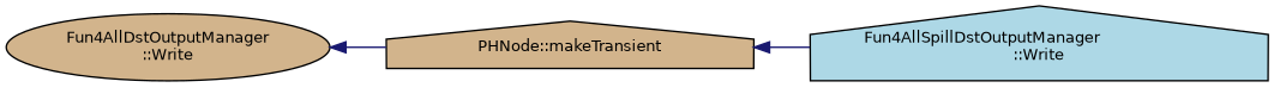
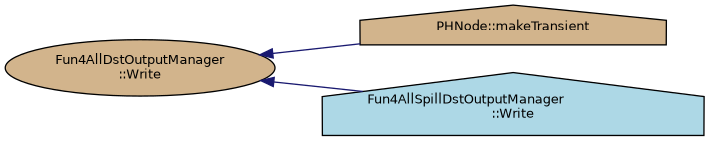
  digraph {
    fontname="DejaVu Sans"
    rankdir=LR
    node [color=black fillcolor=tan fontname="DejaVu Sans" fontsize=10 shape=house style=filled]
    edge [color=midnightblue dir=back fontname="DejaVu Sans" fontsize=10 labelfontname=FreeSans labelfontsize=10 style=solid]
    n1 [fontcolor=black height=0.2 label="PHNode::makeTransient" width=0.4]
    n2 [height=0.2 label="Fun4AllDstOutputManager\l::Write" shape=ellipse width=0.4]
    n3 [fillcolor=lightblue height=0.2 label="Fun4AllSpillDstOutputManager\l::Write" width=0.4]
    n2 -> n1
-   n1 -> n3
+   n2 -> n3
  }
